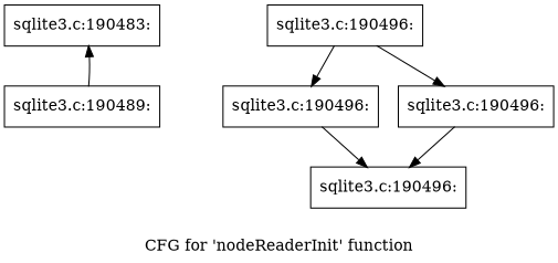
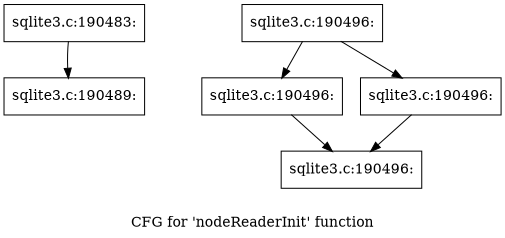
  digraph {
    label="CFG for 'nodeReaderInit' function"
    node [shape=record]
    n1 [label="{sqlite3.c:190483:}"]
    n2 [label="{sqlite3.c:190489:}"]
    n3 [label="{sqlite3.c:190496:}"]
    n4 [label="{sqlite3.c:190496:}"]
    n5 [label="{sqlite3.c:190496:}"]
    n6 [label="{sqlite3.c:190496:}"]
-   n2 -> n1
+   n1 -> n2
    n3 -> n4
    n3 -> n5
    n4 -> n6
    n5 -> n6
  }
